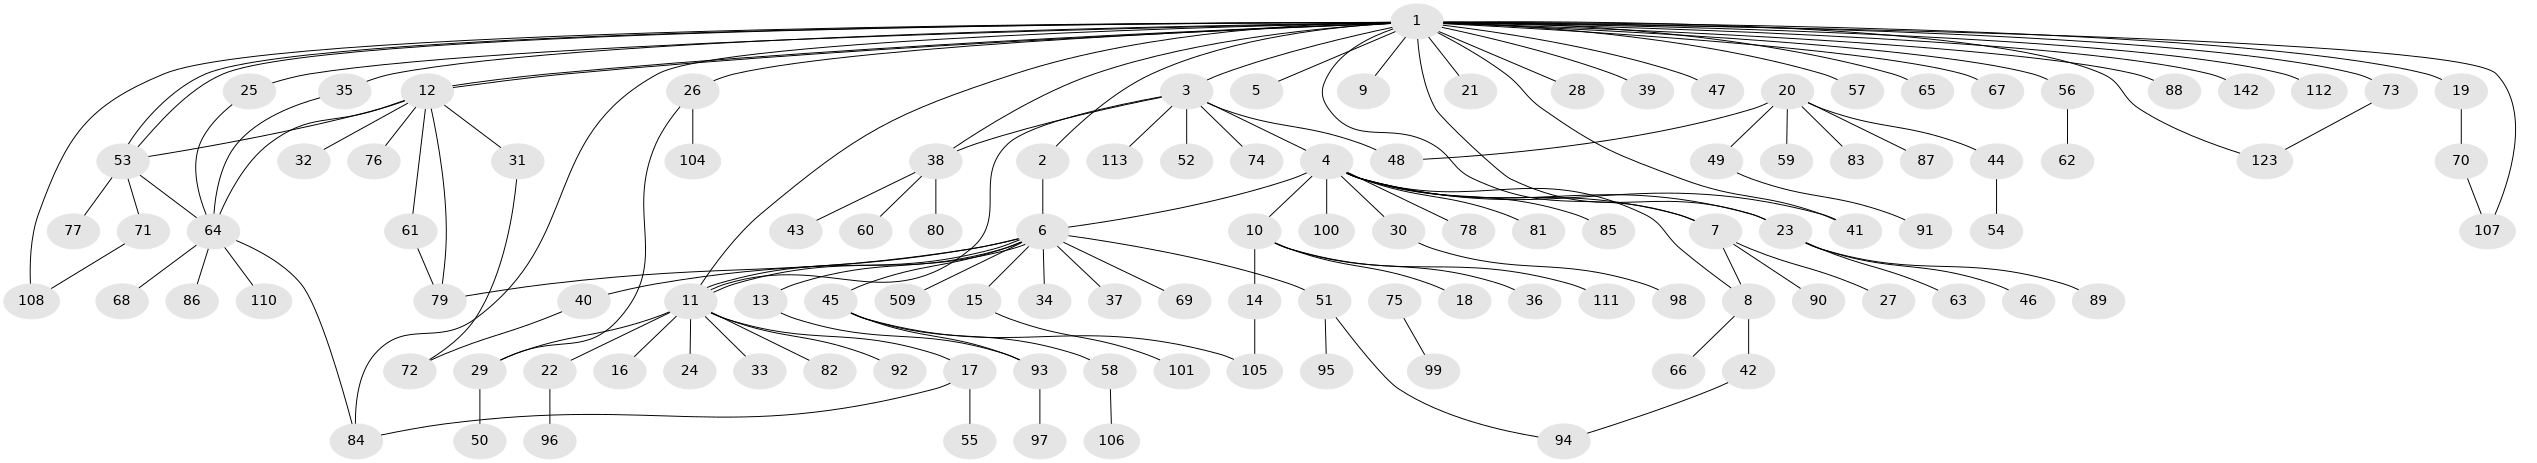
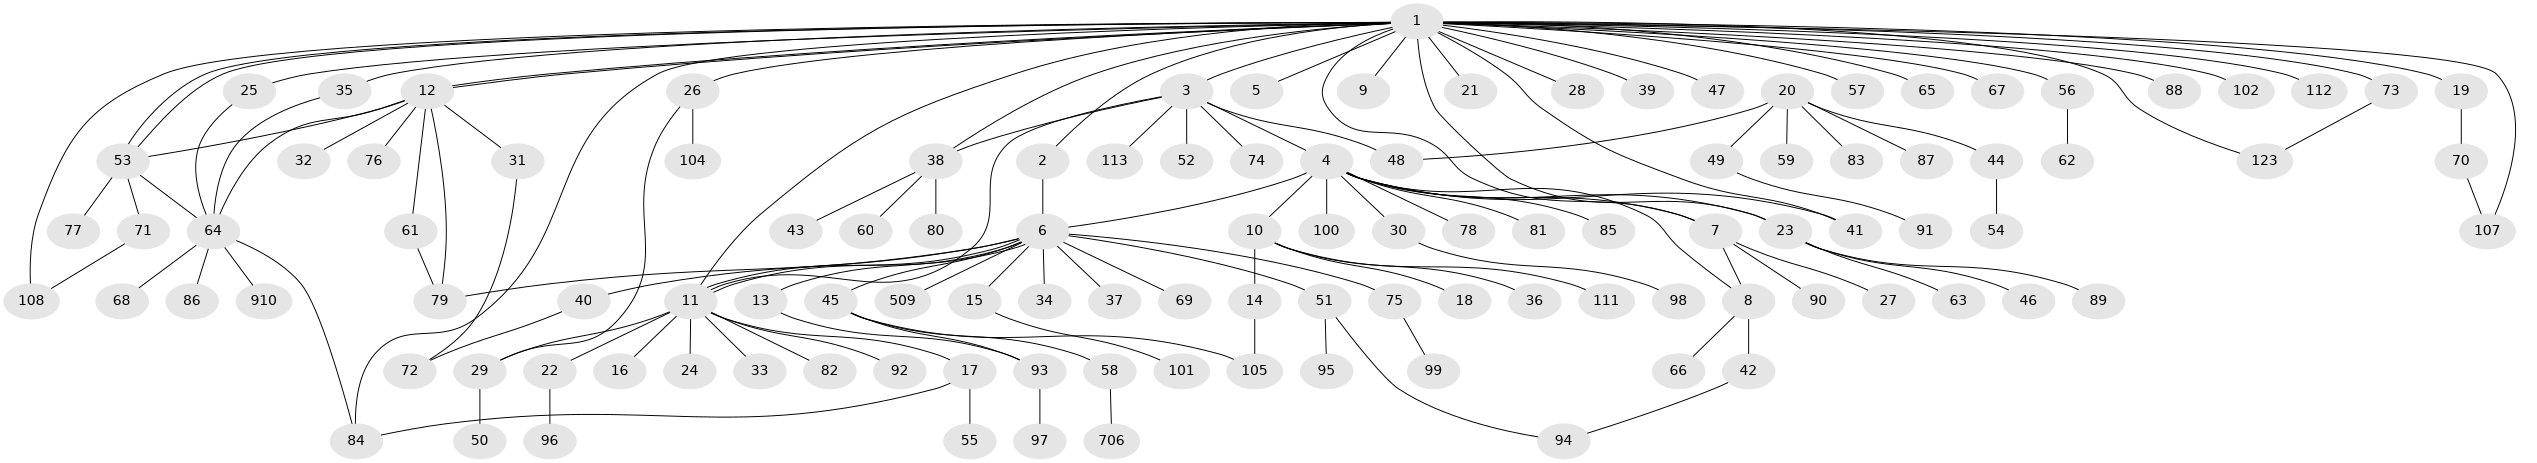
  graph {
    fontname="DejaVu Sans"
    node [color=gray90 fontname="DejaVu Sans" style=filled]
    edge [fontname="DejaVu Sans"]
    1
    2
    3
    5
    7
    9
    11
    12
    19
    21
    23
    25
    26
    28
    35
    38
    39
    41
    47
    53
    56
    57
    65
    67
    73
    84
    88
-   102 [label=142]
+   102
    n29 [label=123]
    107
    108
    112
    6
    4
    48
    52
    74
    113
    8
    27
    90
    16
    17
    22
    24
    29
    33
    82
    92
    79
    31
    32
    61
    64
    76
    70
    20
    44
    49
    59
    83
    87
    46
    63
    89
    104
    43
    60
    80
    71
    77
    62
    13
    15
    34
    37
    40
    45
    51
    69
    75
    n82 [label=509]
    10
    30
    78
    81
    85
    100
    42
    66
    14
    18
    36
    111
    98
    93
    101
    72
    105
    58
    94
    95
    99
    55
    96
    50
    68
    86
-   110
+   110 [label=910]
    97
    54
    91
-   106
+   106 [label=706]
    1 -- 2
    1 -- 3
    1 -- 5
    1 -- 7
    1 -- 9
    1 -- 11
    1 -- 12
    1 -- 12
    1 -- 19
    1 -- 21
    1 -- 23
    1 -- 25
    1 -- 26
    1 -- 28
    1 -- 35
    1 -- 38
    1 -- 39
    1 -- 41
    1 -- 47
    1 -- 53
    1 -- 53
    1 -- 56
    1 -- 57
    1 -- 65
    1 -- 67
    1 -- 73
    1 -- 84
    1 -- 88
    1 -- 102
    1 -- n29
    1 -- 107
    1 -- 108
    1 -- 112
    2 -- 6
    3 -- 11
    3 -- 38
    3 -- 4
    3 -- 48
    3 -- 52
    3 -- 74
    3 -- 113
    7 -- 8
    7 -- 27
    7 -- 90
    11 -- 16
    11 -- 17
    11 -- 22
    11 -- 24
    11 -- 29
    11 -- 33
    11 -- 82
    11 -- 92
    12 -- 53
    12 -- 79
    12 -- 31
    12 -- 32
    12 -- 61
    12 -- 64
    12 -- 76
    19 -- 70
    23 -- 46
    23 -- 63
    23 -- 89
    25 -- 64
    26 -- 29
    26 -- 104
    35 -- 64
    38 -- 43
    38 -- 60
    38 -- 80
    53 -- 64
    53 -- 71
    53 -- 77
    56 -- 62
    73 -- n29
    6 -- 11
    6 -- 11
    6 -- 79
    6 -- 13
    6 -- 15
    6 -- 34
    6 -- 37
    6 -- 40
    6 -- 45
    6 -- 51
    6 -- 69
+   6 -- 75
    6 -- n82
    4 -- 7
    4 -- 23
    4 -- 41
    4 -- 6
    4 -- 8
    4 -- 10
    4 -- 30
    4 -- 78
    4 -- 81
    4 -- 85
    4 -- 100
    8 -- 42
    8 -- 66
    17 -- 84
    17 -- 55
    22 -- 96
    29 -- 50
    31 -- 72
    61 -- 79
    64 -- 84
    64 -- 68
    64 -- 86
    64 -- 110
    70 -- 107
    20 -- 48
    20 -- 44
    20 -- 49
    20 -- 59
    20 -- 83
    20 -- 87
    44 -- 54
    49 -- 91
    71 -- 108
    13 -- 93
    15 -- 101
    40 -- 72
    45 -- 93
    45 -- 105
    45 -- 58
    51 -- 94
    51 -- 95
    75 -- 99
    10 -- 14
    10 -- 18
    10 -- 36
    10 -- 111
    30 -- 98
    42 -- 94
    14 -- 105
    93 -- 97
    58 -- 106
  }
